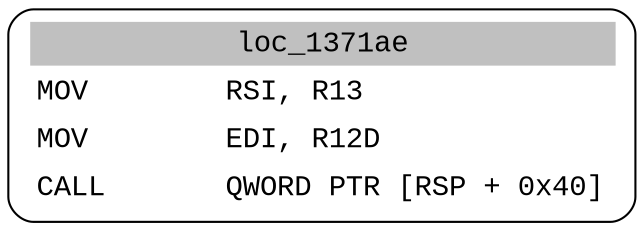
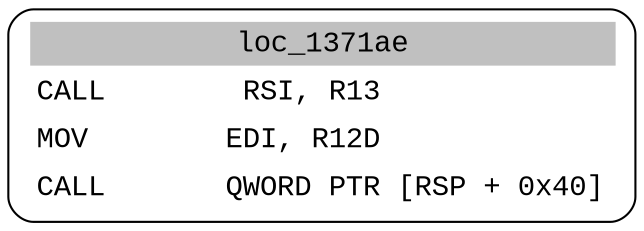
  digraph {
-   n1 [fontname="Courier New" label=<<table border="0" cellborder="0" cellpadding="3"><tr><td align="center" colspan="2" bgcolor="grey">loc_1371ae</td></tr><tr><td align="left">MOV        RSI, R13</td></tr><tr><td align="left">MOV        EDI, R12D</td></tr><tr><td align="left">CALL       QWORD PTR [RSP + 0x40]</td></tr></table>> shape=Mrecord]
+   n1 [fontname="Courier New" label=<<table border="0" cellborder="0" cellpadding="3"><tr><td align="center" colspan="2" bgcolor="grey">loc_1371ae</td></tr><tr><td align="left">CALL        RSI, R13</td></tr><tr><td align="left">MOV        EDI, R12D</td></tr><tr><td align="left">CALL       QWORD PTR [RSP + 0x40]</td></tr></table>> shape=Mrecord]
  }
